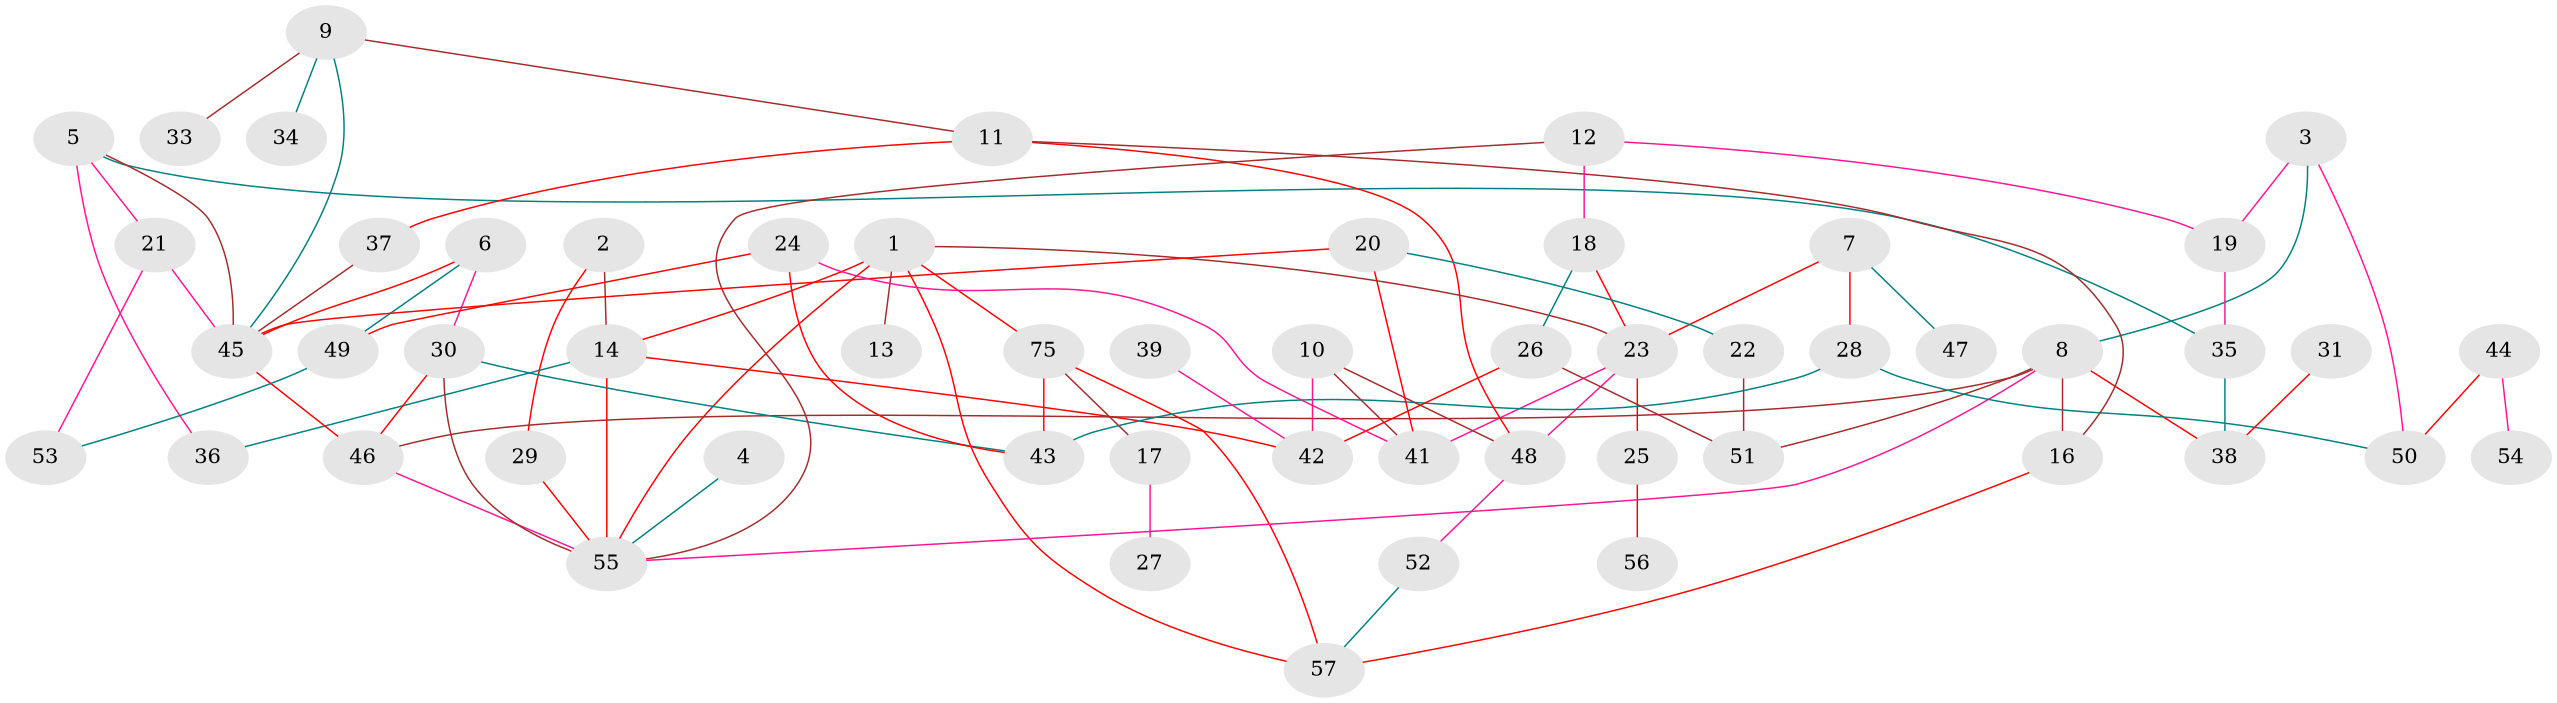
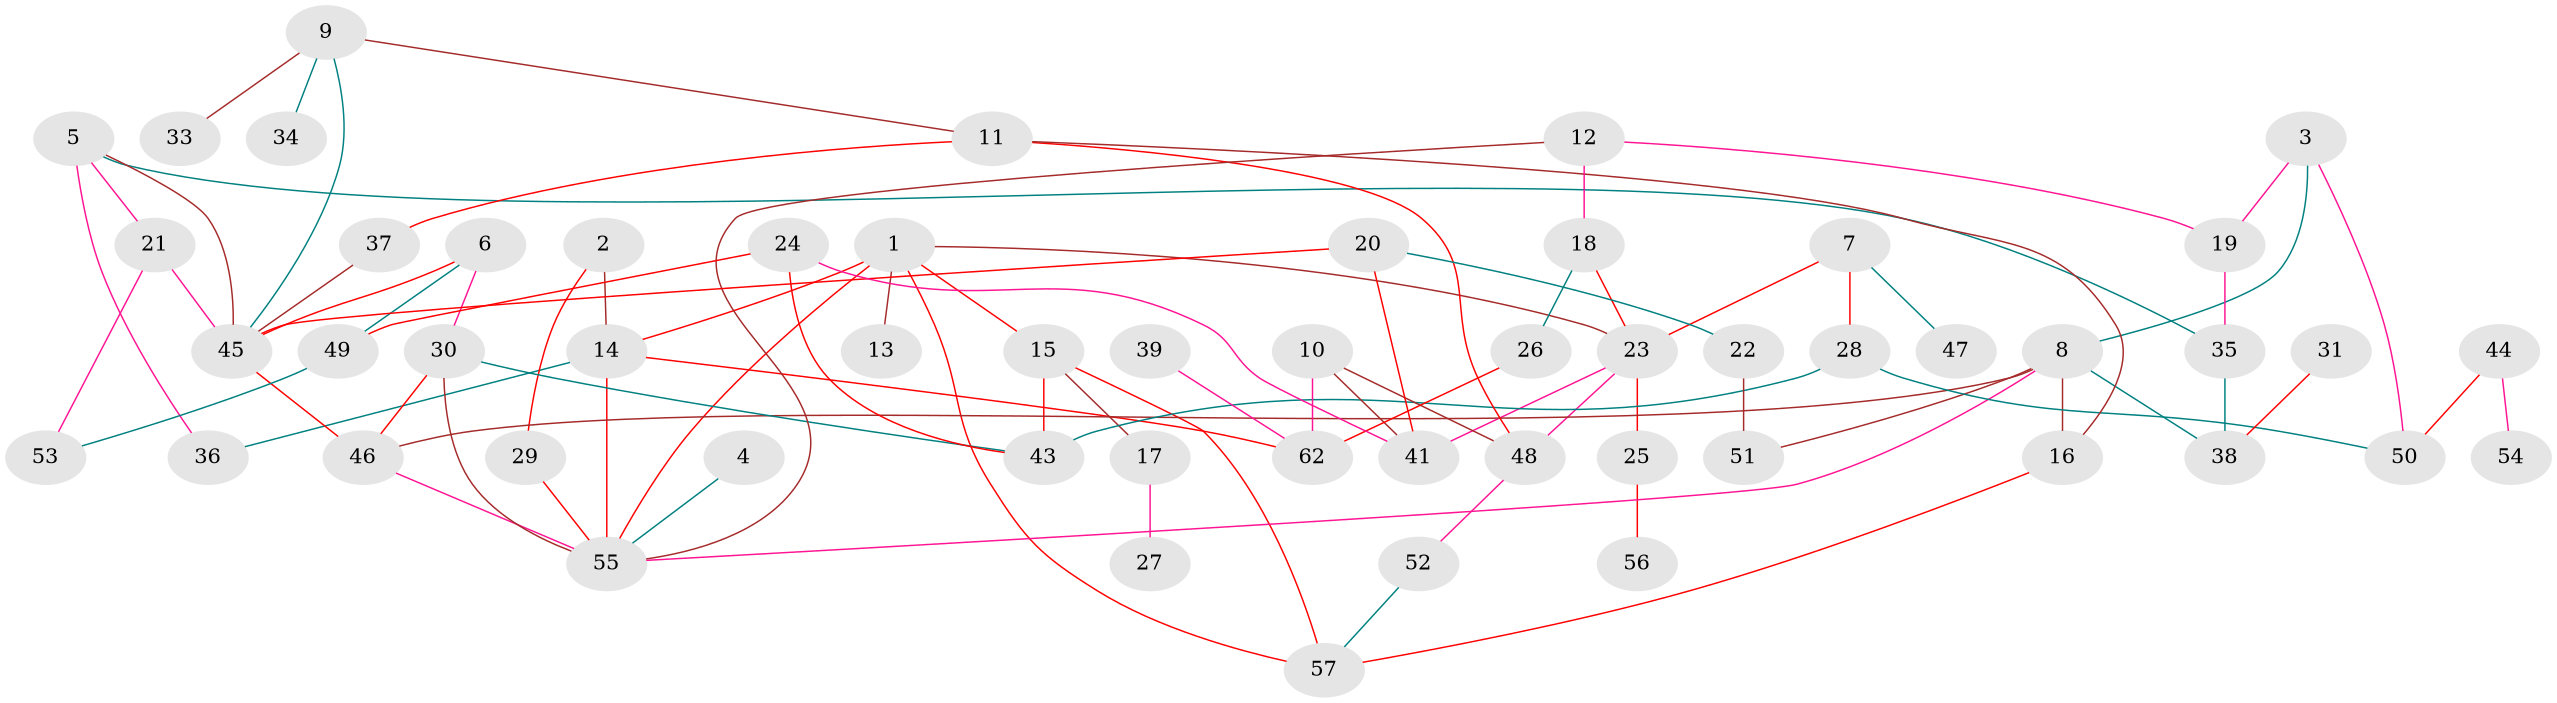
  graph {
    node [color=gray90 style=filled]
    edge [color=red weight=1.0]
    1
    13
    14
-   15 [label=75]
+   15
    23
    55
    57
    36
-   42
+   42 [label=62]
    17
    43
    41
    48
    25
    2
    29
    3
    8
    19
    50
    16
    38
    46
    51
    35
    4
    5
    21
    45
    53
    6
    30
    49
    7
    28
    47
    9
    11
    33
    34
    37
    10
    52
    12
    18
    26
    27
    20
    22
    56
    24
    31
    39
    44
    54
    1 -- 13 [color=brown weight=2.0]
    1 -- 14
    1 -- 15
    1 -- 23 [color=brown]
    1 -- 55
    1 -- 57
    14 -- 55
    14 -- 36 [color=teal]
    14 -- 42
    15 -- 57
    15 -- 17 [color=brown]
    15 -- 43
    23 -- 41 [color=deeppink]
    23 -- 48 [color=deeppink]
    23 -- 25
    17 -- 27 [color=deeppink]
    48 -- 52 [color=deeppink]
    25 -- 56
    2 -- 14 [color=brown]
    2 -- 29
    29 -- 55 [weight=2.0]
    3 -- 8 [color=teal]
    3 -- 19 [color=deeppink]
    3 -- 50 [color=deeppink]
    8 -- 55 [color=deeppink]
    8 -- 16 [color=brown]
-   8 -- 38
+   8 -- 38 [color=teal]
    8 -- 46 [color=brown]
    8 -- 51 [color=brown]
    19 -- 35 [color=deeppink]
    16 -- 57
    46 -- 55 [color=deeppink]
    35 -- 38 [color=teal]
    4 -- 55 [color=teal]
    5 -- 36 [color=deeppink]
    5 -- 35 [color=teal]
    5 -- 21 [color=deeppink]
    5 -- 45 [color=brown]
    21 -- 45 [color=deeppink]
    21 -- 53 [color=deeppink]
    45 -- 46
    6 -- 45
    6 -- 30 [color=deeppink]
    6 -- 49 [color=teal]
    30 -- 55 [color=brown]
    30 -- 43 [color=teal]
    30 -- 46
    49 -- 53 [color=teal]
    7 -- 23
    7 -- 28
    7 -- 47 [color=teal]
    28 -- 43 [color=teal weight=3.0]
    28 -- 50 [color=teal]
    9 -- 45 [color=teal]
    9 -- 11 [color=brown]
    9 -- 33 [color=brown]
    9 -- 34 [color=teal]
    11 -- 48
    11 -- 16 [color=brown]
    11 -- 37
    37 -- 45 [color=brown]
    10 -- 42 [color=deeppink]
    10 -- 41 [color=brown]
    10 -- 48 [color=brown]
    52 -- 57 [color=teal]
    12 -- 55 [color=brown]
    12 -- 19 [color=deeppink]
    12 -- 18 [color=deeppink]
    18 -- 23
    18 -- 26 [color=teal]
    26 -- 42
-   26 -- 51 [color=brown]
    20 -- 41
    20 -- 45
    20 -- 22 [color=teal]
    22 -- 51 [color=brown]
    24 -- 43
    24 -- 41 [color=deeppink]
    24 -- 49
    31 -- 38
    39 -- 42 [color=deeppink]
    44 -- 50
    44 -- 54 [color=deeppink]
  }
